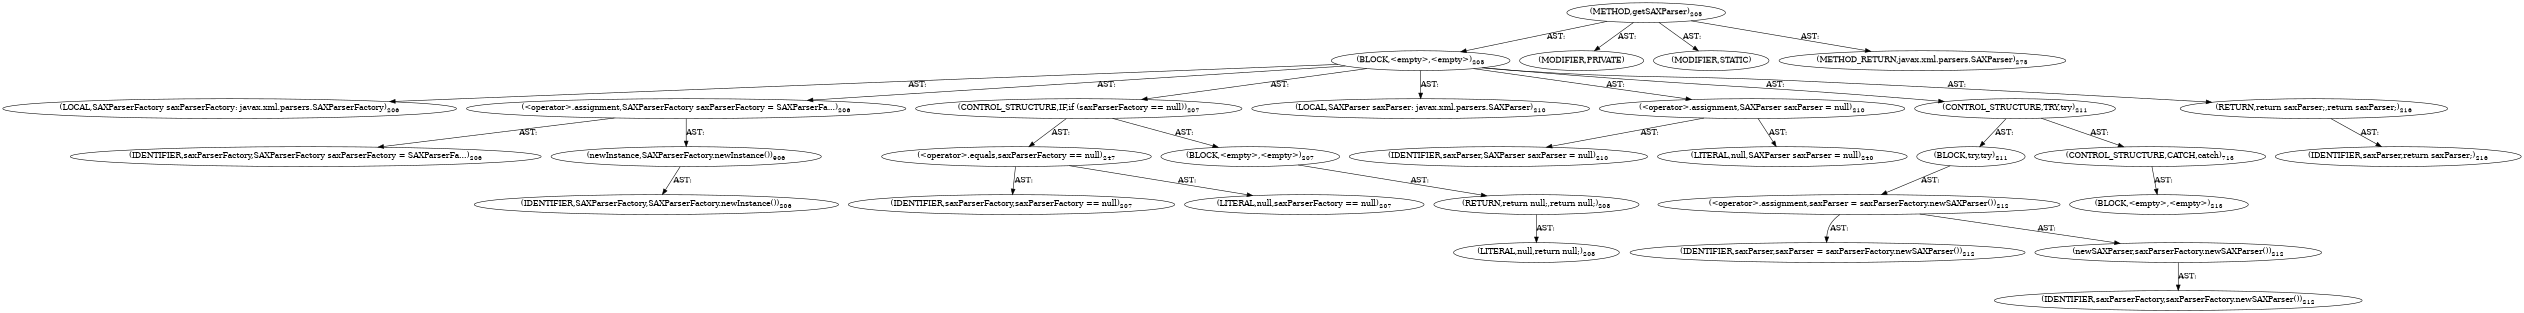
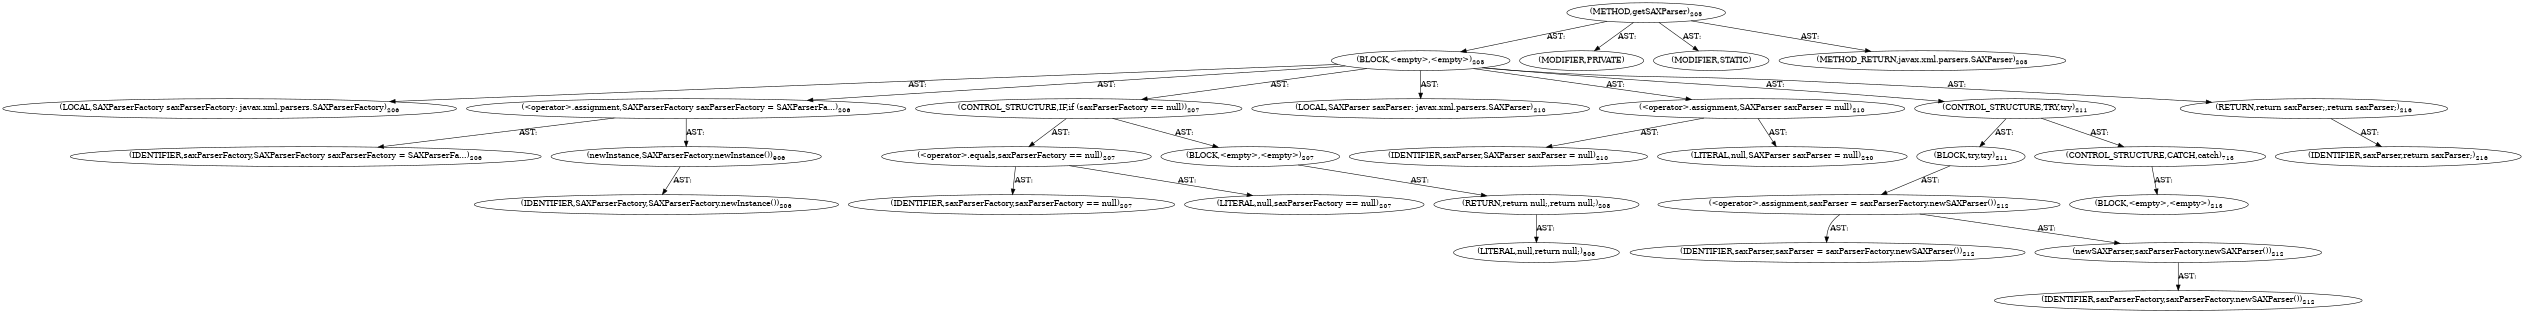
  digraph {
    n1 [label=<(METHOD,getSAXParser)<SUB>205</SUB>>]
    n2 [label=<(BLOCK,&lt;empty&gt;,&lt;empty&gt;)<SUB>205</SUB>>]
    n3 [label=<(MODIFIER,PRIVATE)>]
    n4 [label=<(MODIFIER,STATIC)>]
-   n5 [label=<(METHOD_RETURN,javax.xml.parsers.SAXParser)<SUB>275</SUB>>]
+   n5 [label=<(METHOD_RETURN,javax.xml.parsers.SAXParser)<SUB>205</SUB>>]
    n6 [label=<(LOCAL,SAXParserFactory saxParserFactory: javax.xml.parsers.SAXParserFactory)<SUB>206</SUB>>]
    n7 [label=<(&lt;operator&gt;.assignment,SAXParserFactory saxParserFactory = SAXParserFa...)<SUB>206</SUB>>]
    n8 [label=<(CONTROL_STRUCTURE,IF,if (saxParserFactory == null))<SUB>207</SUB>>]
    n9 [label=<(LOCAL,SAXParser saxParser: javax.xml.parsers.SAXParser)<SUB>210</SUB>>]
    n10 [label=<(&lt;operator&gt;.assignment,SAXParser saxParser = null)<SUB>210</SUB>>]
    n11 [label=<(CONTROL_STRUCTURE,TRY,try)<SUB>211</SUB>>]
    n12 [label=<(RETURN,return saxParser;,return saxParser;)<SUB>216</SUB>>]
    n13 [label=<(IDENTIFIER,saxParserFactory,SAXParserFactory saxParserFactory = SAXParserFa...)<SUB>206</SUB>>]
    n14 [label=<(newInstance,SAXParserFactory.newInstance())<SUB>906</SUB>>]
-   n15 [label=<(&lt;operator&gt;.equals,saxParserFactory == null)<SUB>247</SUB>>]
+   n15 [label=<(&lt;operator&gt;.equals,saxParserFactory == null)<SUB>207</SUB>>]
    n16 [label=<(BLOCK,&lt;empty&gt;,&lt;empty&gt;)<SUB>207</SUB>>]
    n17 [label=<(IDENTIFIER,saxParser,SAXParser saxParser = null)<SUB>210</SUB>>]
    n18 [label=<(LITERAL,null,SAXParser saxParser = null)<SUB>240</SUB>>]
    n19 [label=<(BLOCK,try,try)<SUB>211</SUB>>]
    n20 [label=<(CONTROL_STRUCTURE,CATCH,catch)<SUB>713</SUB>>]
    n21 [label=<(IDENTIFIER,saxParser,return saxParser;)<SUB>216</SUB>>]
    n22 [label=<(IDENTIFIER,SAXParserFactory,SAXParserFactory.newInstance())<SUB>206</SUB>>]
    n23 [label=<(IDENTIFIER,saxParserFactory,saxParserFactory == null)<SUB>207</SUB>>]
    n24 [label=<(LITERAL,null,saxParserFactory == null)<SUB>207</SUB>>]
    n25 [label=<(RETURN,return null;,return null;)<SUB>208</SUB>>]
-   n26 [label=<(LITERAL,null,return null;)<SUB>208</SUB>>]
+   n26 [label=<(LITERAL,null,return null;)<SUB>508</SUB>>]
    n27 [label=<(&lt;operator&gt;.assignment,saxParser = saxParserFactory.newSAXParser())<SUB>212</SUB>>]
    n28 [label=<(BLOCK,&lt;empty&gt;,&lt;empty&gt;)<SUB>213</SUB>>]
    n29 [label=<(IDENTIFIER,saxParser,saxParser = saxParserFactory.newSAXParser())<SUB>212</SUB>>]
    n30 [label=<(newSAXParser,saxParserFactory.newSAXParser())<SUB>212</SUB>>]
    n31 [label=<(IDENTIFIER,saxParserFactory,saxParserFactory.newSAXParser())<SUB>212</SUB>>]
    n1 -> n2 [label="AST: "]
    n1 -> n3 [label="AST: "]
    n1 -> n4 [label="AST: "]
    n1 -> n5 [label="AST: "]
    n2 -> n6 [label="AST: "]
    n2 -> n7 [label="AST: "]
    n2 -> n8 [label="AST: "]
    n2 -> n9 [label="AST: "]
    n2 -> n10 [label="AST: "]
    n2 -> n11 [label="AST: "]
    n2 -> n12 [label="AST: "]
    n7 -> n13 [label="AST: "]
    n7 -> n14 [label="AST: "]
    n8 -> n15 [label="AST: "]
    n8 -> n16 [label="AST: "]
    n10 -> n17 [label="AST: "]
    n10 -> n18 [label="AST: "]
    n11 -> n19 [label="AST: "]
    n11 -> n20 [label="AST: "]
    n12 -> n21 [label="AST: "]
    n14 -> n22 [label="AST: "]
    n15 -> n23 [label="AST: "]
    n15 -> n24 [label="AST: "]
    n16 -> n25 [label="AST: "]
    n19 -> n27 [label="AST: "]
    n20 -> n28 [label="AST: "]
    n25 -> n26 [label="AST: "]
    n27 -> n29 [label="AST: "]
    n27 -> n30 [label="AST: "]
    n30 -> n31 [label="AST: "]
  }
